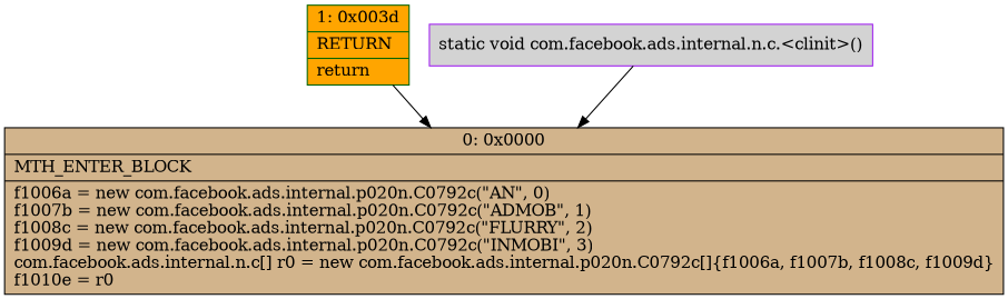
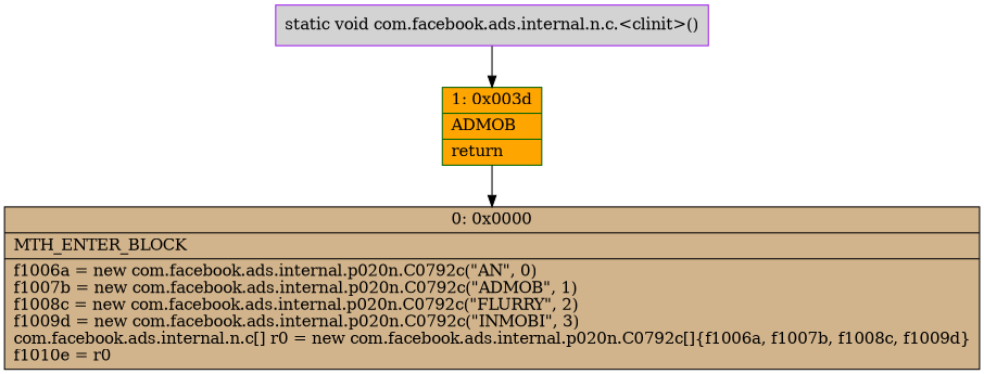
  digraph {
    node [shape=record style=filled]
    n1 [color=black fillcolor=tan label="{0\:\ 0x0000|MTH_ENTER_BLOCK\l|f1006a = new com.facebook.ads.internal.p020n.C0792c(\"AN\", 0)\lf1007b = new com.facebook.ads.internal.p020n.C0792c(\"ADMOB\", 1)\lf1008c = new com.facebook.ads.internal.p020n.C0792c(\"FLURRY\", 2)\lf1009d = new com.facebook.ads.internal.p020n.C0792c(\"INMOBI\", 3)\lcom.facebook.ads.internal.n.c[] r0 = new com.facebook.ads.internal.p020n.C0792c[]\{f1006a, f1007b, f1008c, f1009d\}\lf1010e = r0\l}"]
-   n2 [color=darkgreen fillcolor=orange label="{1\:\ 0x003d|RETURN\l|return\l}"]
+   n2 [color=darkgreen fillcolor=orange label="{1\:\ 0x003d|ADMOB\l|return\l}"]
    n3 [color=purple fillcolor=lightgrey label="{static void com.facebook.ads.internal.n.c.\<clinit\>() }"]
    n2 -> n1
-   n3 -> n1
+   n3 -> n2
  }
